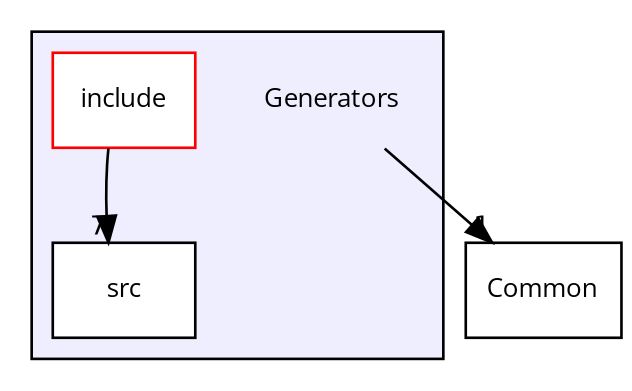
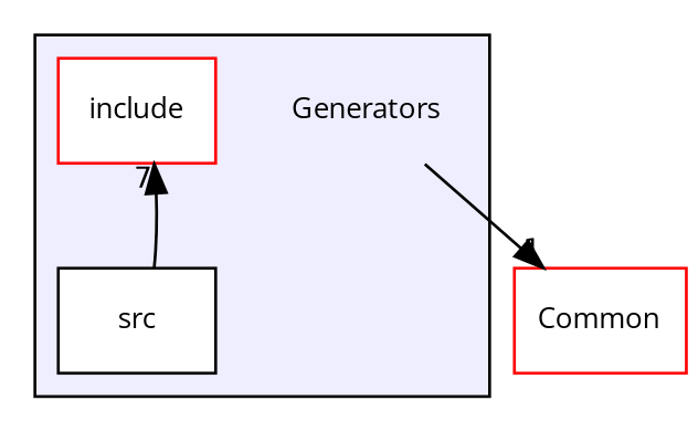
  digraph {
    compound=true
    fontname="Open Sans"
    node [fontname="Open Sans" fontsize=10 shape=box color=red]
    edge [fontname="Open Sans" labeldistance=1.5 labelfontname=Helvetica labelfontsize=10]
    n1 [label=Generators shape=plaintext color=""]
    n2 [fillcolor=white label=include style=filled]
    n3 [color=black fillcolor=white label=src style=filled]
-   n4 [color=black label=Common]
+   n4 [label=Common]
    subgraph cluster_1 {
      bgcolor="#eeeeff"
      pencolor=black
      n1
      n2
      n3
    }
    n1 -> n4 [headlabel=1]
-   n2 -> n3 [headlabel=7]
+   n3 -> n2 [headlabel=7]
  }
